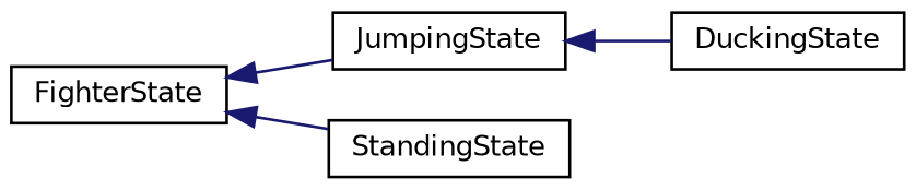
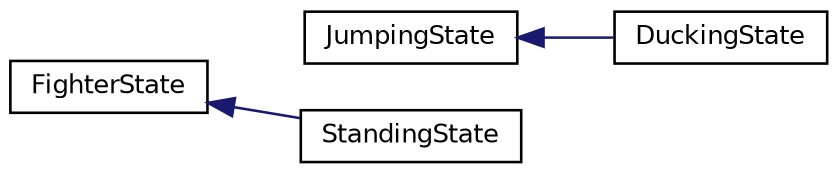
  digraph {
    rankdir=LR
    node [color=black fillcolor=white fontname=Helvetica fontsize=10 shape=record style=filled]
    edge [color=midnightblue dir=back fontname=Helvetica fontsize=10 labelfontname=Helvetica labelfontsize=10 style=solid]
    n1 [height=0.2 label=FighterState width=0.4]
    n2 [height=0.2 label=JumpingState width=0.4]
    n3 [height=0.2 label=StandingState width=0.4]
    n4 [height=0.2 label=DuckingState width=0.4]
-   n1 -> n2
    n1 -> n3
    n2 -> n4
  }
